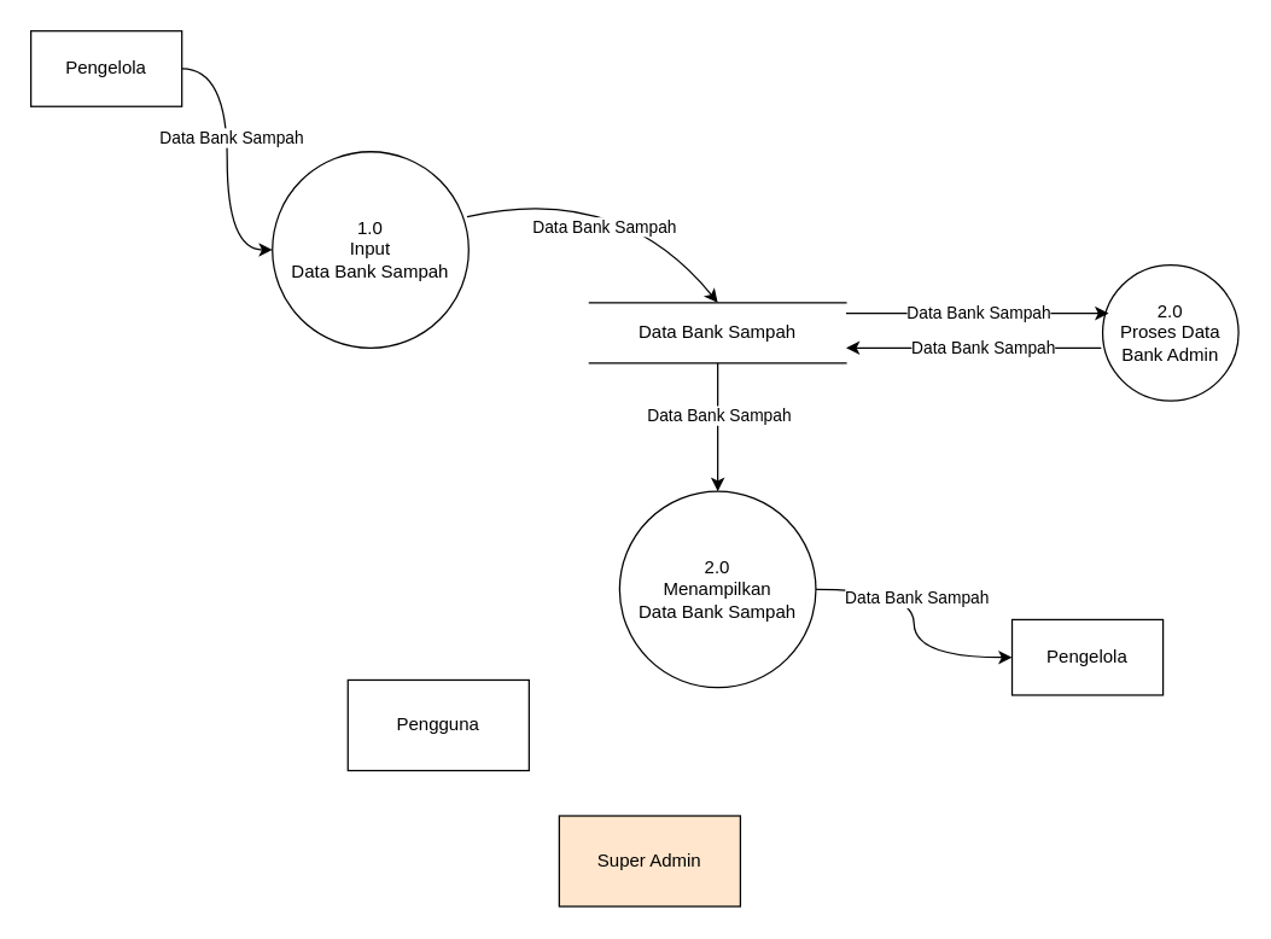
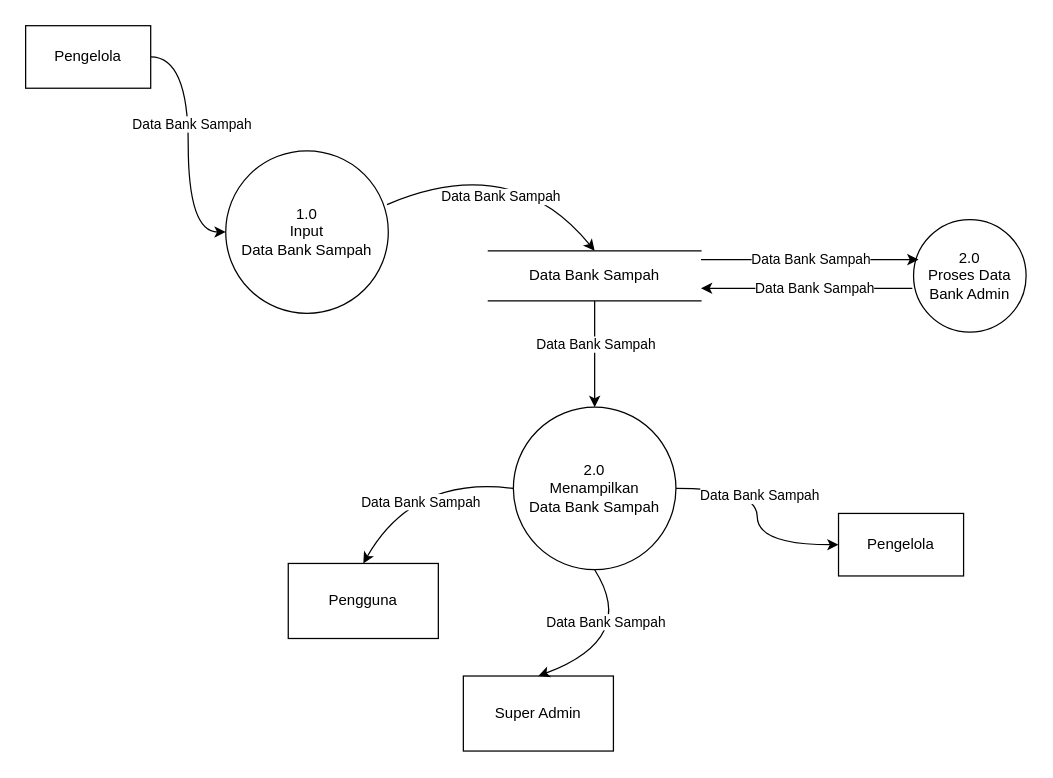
  <mxCell id="0" />
  <mxCell id="1" parent="0" />
  <mxCell id="2" style="edgeStyle=orthogonalEdgeStyle;curved=1;rounded=0;orthogonalLoop=1;jettySize=auto;html=1;entryX=0;entryY=0.5;entryDx=0;entryDy=0;" parent="1" source="4" target="5" edge="1"><mxGeometry relative="1" as="geometry" /></mxCell>
  <mxCell id="3" value="Data Bank Sampah" style="edgeLabel;html=1;align=center;verticalAlign=middle;resizable=0;points=[];" parent="2" vertex="1" connectable="0"><mxGeometry x="-0.169" y="2" relative="1" as="geometry"><mxPoint as="offset" /></mxGeometry></mxCell>
  <mxCell id="4" value="Pengelola" style="html=1;dashed=0;whiteSpace=wrap;" parent="1" vertex="1"><mxGeometry x="20" y="20" width="100" height="50" as="geometry" /></mxCell>
- <mxCell id="5" value="1.0&lt;br&gt;Input&lt;br&gt;Data Bank Sampah" style="shape=ellipse;html=1;dashed=0;whiteSpace=wrap;aspect=fixed;perimeter=ellipsePerimeter;" parent="1" vertex="1"><mxGeometry x="180" y="100" width="130" height="130" as="geometry" /></mxCell>
+ <mxCell id="5" value="1.0&lt;br&gt;Input&lt;br&gt;Data Bank Sampah" style="shape=ellipse;html=1;dashed=0;whiteSpace=wrap;aspect=fixed;perimeter=ellipsePerimeter;" parent="1" vertex="1"><mxGeometry x="180" y="120" width="130" height="130" as="geometry" /></mxCell>
  <mxCell id="6" style="edgeStyle=orthogonalEdgeStyle;curved=1;rounded=0;orthogonalLoop=1;jettySize=auto;html=1;entryX=0.5;entryY=0;entryDx=0;entryDy=0;" parent="1" source="8" target="11" edge="1"><mxGeometry relative="1" as="geometry" /></mxCell>
  <mxCell id="7" value="Data Bank Sampah" style="edgeLabel;html=1;align=center;verticalAlign=middle;resizable=0;points=[];" parent="6" vertex="1" connectable="0"><mxGeometry x="-0.2" relative="1" as="geometry"><mxPoint as="offset" /></mxGeometry></mxCell>
  <mxCell id="8" value="Data Bank Sampah" style="html=1;dashed=0;whiteSpace=wrap;shape=partialRectangle;right=0;left=0;" parent="1" vertex="1"><mxGeometry x="390" y="200" width="170" height="40" as="geometry" /></mxCell>
  <mxCell id="9" style="edgeStyle=orthogonalEdgeStyle;curved=1;rounded=0;orthogonalLoop=1;jettySize=auto;html=1;" parent="1" source="11" target="12" edge="1"><mxGeometry relative="1" as="geometry" /></mxCell>
  <mxCell id="10" value="Data Bank Sampah" style="edgeLabel;html=1;align=center;verticalAlign=middle;resizable=0;points=[];" parent="9" vertex="1" connectable="0"><mxGeometry x="-0.195" y="1" relative="1" as="geometry"><mxPoint as="offset" /></mxGeometry></mxCell>
  <mxCell id="11" value="2.0&lt;br&gt;Menampilkan&lt;br&gt;Data Bank Sampah" style="shape=ellipse;html=1;dashed=0;whiteSpace=wrap;aspect=fixed;perimeter=ellipsePerimeter;" parent="1" vertex="1"><mxGeometry x="410" y="325" width="130" height="130" as="geometry" /></mxCell>
  <mxCell id="12" value="Pengelola" style="html=1;dashed=0;whiteSpace=wrap;" parent="1" vertex="1"><mxGeometry x="670" y="410" width="100" height="50" as="geometry" /></mxCell>
  <mxCell id="13" value="" style="curved=1;endArrow=classic;html=1;rounded=0;exitX=0.992;exitY=0.331;exitDx=0;exitDy=0;exitPerimeter=0;entryX=0.5;entryY=0;entryDx=0;entryDy=0;" parent="1" source="5" target="8" edge="1"><mxGeometry width="50" height="50" relative="1" as="geometry"><mxPoint x="230" y="340" as="sourcePoint" /><mxPoint x="280" y="290" as="targetPoint" /><Array as="points"><mxPoint x="410" y="120" /></Array></mxGeometry></mxCell>
  <mxCell id="14" value="Data Bank Sampah" style="edgeLabel;html=1;align=center;verticalAlign=middle;resizable=0;points=[];" parent="13" vertex="1" connectable="0"><mxGeometry x="-0.34" y="-11" relative="1" as="geometry"><mxPoint x="22" y="11" as="offset" /></mxGeometry></mxCell>
  <mxCell id="15" value="Pengguna" style="rounded=0;whiteSpace=wrap;html=1;" parent="1" vertex="1"><mxGeometry x="230" y="450" width="120" height="60" as="geometry" /></mxCell>
- <mxCell id="18" value="Super Admin" style="rounded=0;whiteSpace=wrap;html=1;fillColor=#ffe6cc;" parent="1" vertex="1"><mxGeometry x="370" y="540" width="120" height="60" as="geometry" /></mxCell>
+ <mxCell id="16" value="" style="curved=1;endArrow=classic;html=1;rounded=0;exitX=0;exitY=0.5;exitDx=0;exitDy=0;entryX=0.5;entryY=0;entryDx=0;entryDy=0;" parent="1" source="11" target="15" edge="1"><mxGeometry width="50" height="50" relative="1" as="geometry"><mxPoint x="430" y="410" as="sourcePoint" /><mxPoint x="480" y="360" as="targetPoint" /><Array as="points"><mxPoint x="330" y="380" /></Array></mxGeometry></mxCell>
+ <mxCell id="17" value="Data Bank Sampah" style="edgeLabel;html=1;align=center;verticalAlign=middle;resizable=0;points=[];" parent="16" vertex="1" connectable="0"><mxGeometry x="0.127" y="10" relative="1" as="geometry"><mxPoint x="2" y="7" as="offset" /></mxGeometry></mxCell>
+ <mxCell id="18" value="Super Admin" style="rounded=0;whiteSpace=wrap;html=1;" parent="1" vertex="1"><mxGeometry x="370" y="540" width="120" height="60" as="geometry" /></mxCell>
+ <mxCell id="19" value="" style="curved=1;endArrow=classic;html=1;rounded=0;exitX=0.5;exitY=1;exitDx=0;exitDy=0;entryX=0.5;entryY=0;entryDx=0;entryDy=0;" parent="1" source="11" target="18" edge="1"><mxGeometry width="50" height="50" relative="1" as="geometry"><mxPoint x="430" y="410" as="sourcePoint" /><mxPoint x="480" y="360" as="targetPoint" /><Array as="points"><mxPoint x="510" y="510" /></Array></mxGeometry></mxCell>
+ <mxCell id="20" value="Data Bank Sampah" style="edgeLabel;html=1;align=center;verticalAlign=middle;resizable=0;points=[];" parent="19" vertex="1" connectable="0"><mxGeometry x="-0.466" y="-15" relative="1" as="geometry"><mxPoint as="offset" /></mxGeometry></mxCell>
  <mxCell id="21" value="2.0&lt;br&gt;Proses Data Bank Admin" style="ellipse;whiteSpace=wrap;html=1;aspect=fixed;" vertex="1" parent="1"><mxGeometry x="730" y="175" width="90" height="90" as="geometry" /></mxCell>
  <mxCell id="22" value="" style="endArrow=classic;html=1;rounded=0;entryX=0.044;entryY=0.356;entryDx=0;entryDy=0;entryPerimeter=0;" edge="1" parent="1" target="21"><mxGeometry width="50" height="50" relative="1" as="geometry"><mxPoint x="560" y="207" as="sourcePoint" /><mxPoint x="590" y="230" as="targetPoint" /></mxGeometry></mxCell>
  <mxCell id="23" value="Data Bank Sampah" style="edgeLabel;html=1;align=center;verticalAlign=middle;resizable=0;points=[];" vertex="1" connectable="0" parent="22"><mxGeometry x="-0.368" y="-2" relative="1" as="geometry"><mxPoint x="33" y="-3" as="offset" /></mxGeometry></mxCell>
  <mxCell id="24" value="" style="endArrow=classic;html=1;rounded=0;exitX=-0.011;exitY=0.611;exitDx=0;exitDy=0;exitPerimeter=0;entryX=1;entryY=0.75;entryDx=0;entryDy=0;" edge="1" parent="1" source="21" target="8"><mxGeometry width="50" height="50" relative="1" as="geometry"><mxPoint x="540" y="280" as="sourcePoint" /><mxPoint x="590" y="230" as="targetPoint" /></mxGeometry></mxCell>
  <mxCell id="25" value="Data Bank Sampah" style="edgeLabel;html=1;align=center;verticalAlign=middle;resizable=0;points=[];" vertex="1" connectable="0" parent="24"><mxGeometry x="0.243" y="2" relative="1" as="geometry"><mxPoint x="26" y="-2" as="offset" /></mxGeometry></mxCell>
